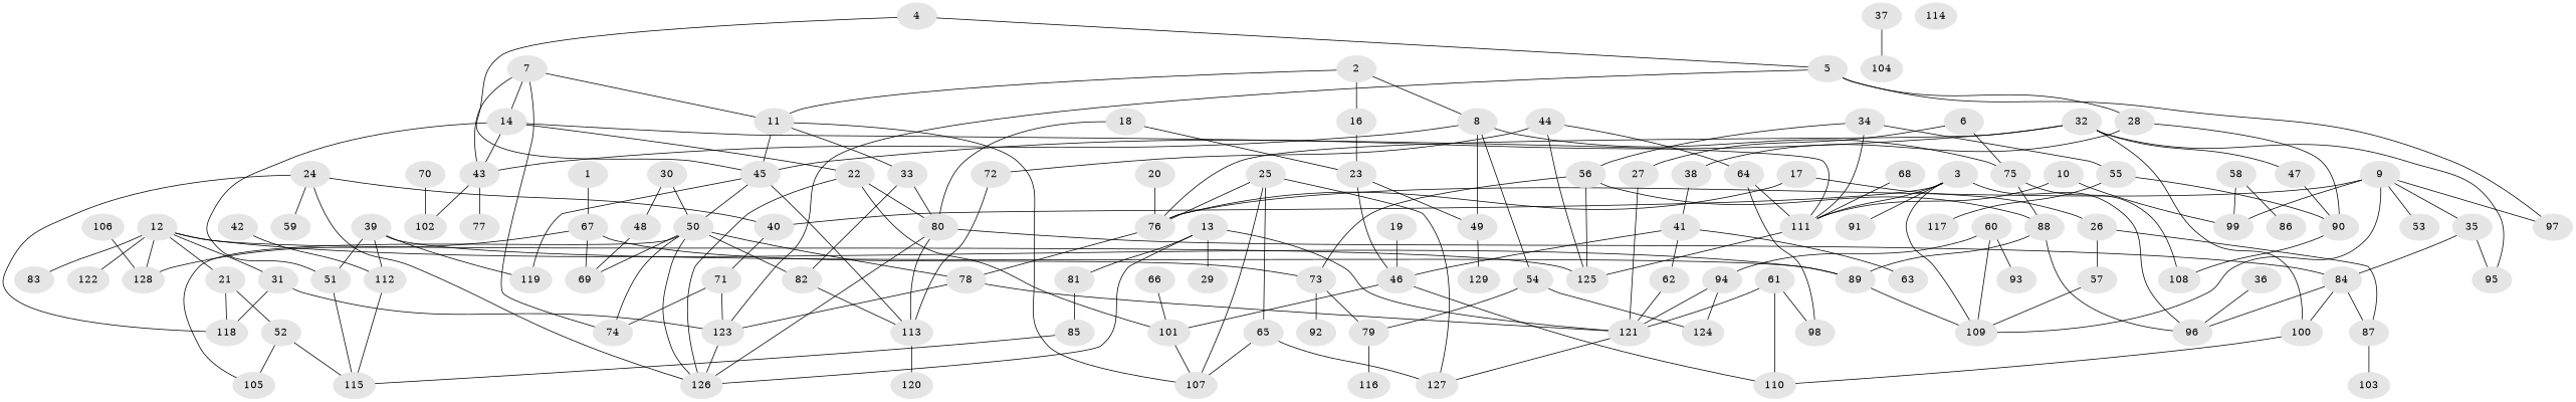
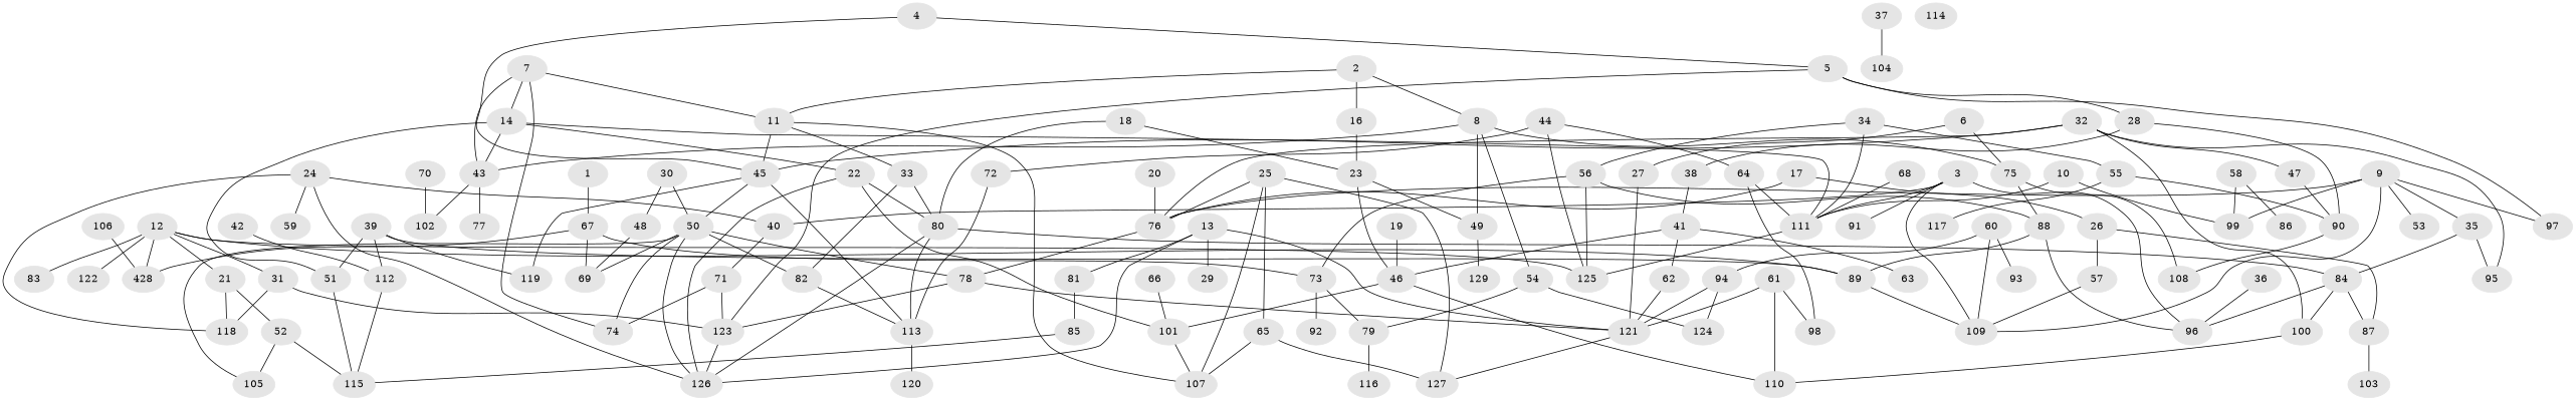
  graph {
    node [color=gray90 style=filled]
    1
    67
-   128
+   128 [label=428]
    69
    73
    2
    8
    11
    16
    75
    43
    49
    54
    45
    33
    107
    23
    3
    40
    91
    96
    109
    111
    71
    125
    4
    5
    28
    97
    123
    50
    119
    113
    38
    90
    126
    6
    27
    121
    88
    108
    7
    14
    74
    22
    51
    77
    102
    129
    79
    124
    9
    35
    53
    76
    99
    95
    84
    52
    105
    115
    78
    10
    80
    82
    12
    21
    31
    83
    89
    122
    118
    13
    29
    81
    85
    127
    101
    64
    98
    46
    17
    26
    57
    87
    18
    19
    110
    20
    24
    59
    25
    65
    103
    41
    30
    48
    32
    47
    100
    34
    55
    56
    117
    36
    37
    104
    62
    63
    39
    112
    42
    44
    72
    120
    116
    92
    58
    86
    60
    93
    94
    61
    66
    68
    70
    106
    114
    1 -- 67
    67 -- 128
    67 -- 69
    67 -- 73
    73 -- 79
    73 -- 92
    2 -- 8
    2 -- 11
    2 -- 16
    8 -- 75
    8 -- 43
    8 -- 49
    8 -- 54
    11 -- 45
    11 -- 33
    11 -- 107
    16 -- 23
    75 -- 88
    75 -- 108
    43 -- 77
    43 -- 102
    49 -- 129
    54 -- 79
    54 -- 124
    45 -- 50
    45 -- 119
    45 -- 113
    33 -- 80
    33 -- 82
    23 -- 49
    23 -- 46
    3 -- 40
    3 -- 91
    3 -- 96
    3 -- 109
    3 -- 111
    40 -- 71
    111 -- 125
    71 -- 123
    71 -- 74
    4 -- 45
    4 -- 5
    5 -- 28
    5 -- 97
    5 -- 123
    28 -- 38
    28 -- 90
    123 -- 126
    50 -- 69
    50 -- 126
    50 -- 74
    50 -- 105
    50 -- 78
    50 -- 82
    113 -- 120
    38 -- 41
    90 -- 108
    6 -- 75
    6 -- 27
    27 -- 121
    121 -- 127
    88 -- 96
    88 -- 89
    7 -- 11
    7 -- 43
    7 -- 14
    7 -- 74
    14 -- 43
    14 -- 111
    14 -- 22
    14 -- 51
    22 -- 126
    22 -- 80
    22 -- 101
    51 -- 115
    79 -- 116
    9 -- 109
    9 -- 97
    9 -- 35
    9 -- 53
    9 -- 76
    9 -- 99
    35 -- 95
    35 -- 84
    76 -- 78
    84 -- 96
    84 -- 87
    84 -- 100
    52 -- 105
    52 -- 115
    78 -- 123
    78 -- 121
    10 -- 111
    10 -- 99
    80 -- 113
    80 -- 126
    80 -- 84
    82 -- 113
    12 -- 128
    12 -- 125
    12 -- 21
    12 -- 31
    12 -- 83
    12 -- 89
    12 -- 122
    21 -- 52
    21 -- 118
    31 -- 123
    31 -- 118
    89 -- 109
    13 -- 126
    13 -- 121
    13 -- 29
    13 -- 81
    81 -- 85
    85 -- 115
    101 -- 107
    64 -- 111
    64 -- 98
    46 -- 101
    46 -- 110
    17 -- 76
    17 -- 26
    26 -- 57
    26 -- 87
    57 -- 109
    87 -- 103
    18 -- 23
    18 -- 80
    19 -- 46
    20 -- 76
    24 -- 40
    24 -- 126
    24 -- 118
    24 -- 59
    25 -- 107
    25 -- 76
    25 -- 127
    25 -- 65
    65 -- 107
    65 -- 127
    41 -- 46
    41 -- 62
    41 -- 63
    30 -- 50
    30 -- 48
    48 -- 69
    32 -- 45
    32 -- 76
    32 -- 95
    32 -- 47
    32 -- 100
    47 -- 90
    100 -- 110
    34 -- 111
    34 -- 55
    34 -- 56
    55 -- 90
    55 -- 117
    56 -- 73
    56 -- 125
    56 -- 88
    36 -- 96
    37 -- 104
    62 -- 121
    39 -- 119
    39 -- 51
    39 -- 89
    39 -- 112
    112 -- 115
    42 -- 112
    44 -- 125
    44 -- 64
    44 -- 72
    72 -- 113
    58 -- 99
    58 -- 86
    60 -- 109
    60 -- 93
    60 -- 94
    94 -- 121
    94 -- 124
    61 -- 121
    61 -- 98
    61 -- 110
    66 -- 101
    68 -- 111
    70 -- 102
    106 -- 128
  }
